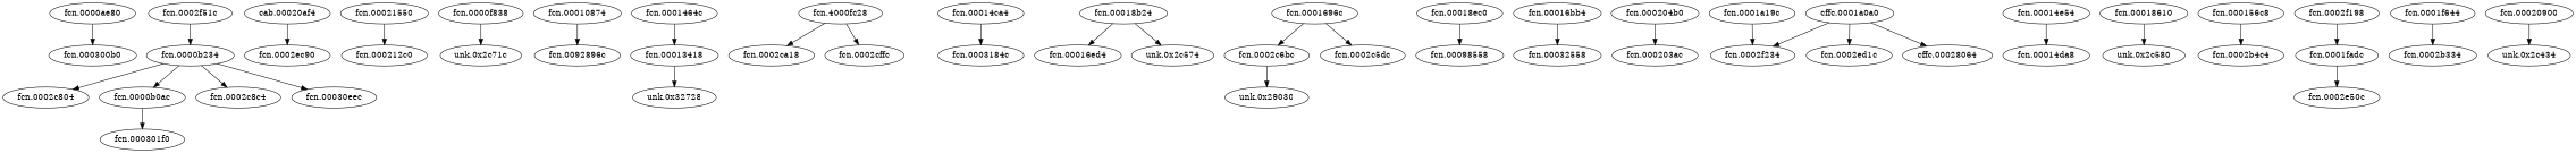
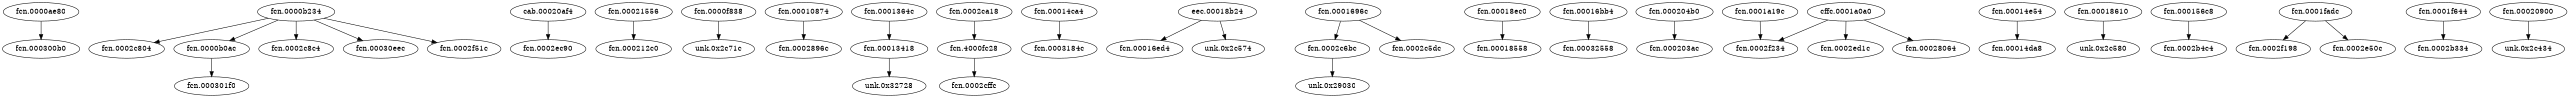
  digraph {
    n1 [label="fcn.0000ae80"]
    n2 [label="fcn.000300b0"]
    n3 [label="fcn.000301f0"]
    n4 [label="fcn.0000b234"]
    n5 [label="fcn.0002c804"]
    n6 [label="fcn.0000b0ac"]
    n7 [label="fcn.0002c8c4"]
    n8 [label="fcn.00030eec"]
    n9 [label="fcn.0002f51c"]
    n10 [label="cab.00020af4"]
    n11 [label="fcn.0002ec90"]
-   n12 [label="fcn.00021550"]
+   n12 [label="fcn.00021556"]
    n13 [label="fcn.000212c0"]
    n14 [label="fcn.0000f838"]
    n15 [label="unk.0x2c71c"]
    n16 [label="fcn.00010874"]
-   n17 [label="fcn.0092896c"]
+   n17 [label="fcn.0002896c"]
    n18 [label="fcn.00013418"]
    n19 [label="unk.0x32728"]
-   n20 [label="fcn.0001464c"]
+   n20 [label="fcn.0001364c"]
    n21 [label="fcn.4000fc28"]
    n22 [label="fcn.0002ca18"]
    n23 [label="fcn.0002cffc"]
    n24 [label="fcn.00014ca4"]
    n25 [label="fcn.0003184c"]
-   n26 [label="fcn.00018b24"]
+   n26 [label="eec.00018b24"]
    n27 [label="fcn.00016ed4"]
    n28 [label="unk.0x2c574"]
    n29 [label="unk.0x29030"]
    n30 [label="fcn.0001696c"]
    n31 [label="fcn.0002c6bc"]
    n32 [label="fcn.0002c5dc"]
    n33 [label="fcn.00018ec0"]
-   n34 [label="fcn.00098558"]
+   n34 [label="fcn.00018558"]
    n35 [label="fcn.00016bb4"]
    n36 [label="fcn.00032558"]
    n37 [label="fcn.000204b0"]
    n38 [label="fcn.000203ac"]
    n39 [label="cffc.0001a0a0"]
    n40 [label="fcn.0002f234"]
    n41 [label="fcn.0002ed1c"]
-   n42 [label="cffc.00028064"]
+   n42 [label="fcn.00028064"]
    n43 [label="fcn.00014e54"]
    n44 [label="fcn.00014da8"]
    n45 [label="fcn.00018610"]
    n46 [label="unk.0x2c580"]
    n47 [label="fcn.000156c8"]
    n48 [label="fcn.0002b4c4"]
    n49 [label="fcn.0001fadc"]
    n50 [label="fcn.0002f198"]
    n51 [label="fcn.0002e50c"]
    n52 [label="fcn.0001f644"]
    n53 [label="fcn.0002b334"]
    n54 [label="fcn.0001a19c"]
    n55 [label="fcn.00020900"]
    n56 [label="unk.0x2c434"]
    n1 -> n2
    n4 -> n5
    n4 -> n6
    n4 -> n7
    n4 -> n8
-   n9 -> n4
+   n4 -> n9
    n6 -> n3
    n10 -> n11
    n12 -> n13
    n14 -> n15
    n16 -> n17
    n18 -> n19
    n20 -> n18
-   n21 -> n22
+   n22 -> n21
    n21 -> n23
    n24 -> n25
    n26 -> n27
    n26 -> n28
    n30 -> n31
    n30 -> n32
    n31 -> n29
    n33 -> n34
    n35 -> n36
    n37 -> n38
    n39 -> n40
    n39 -> n41
    n39 -> n42
    n43 -> n44
    n45 -> n46
    n47 -> n48
-   n50 -> n49
+   n49 -> n50
    n49 -> n51
    n52 -> n53
    n54 -> n40
    n55 -> n56
  }
